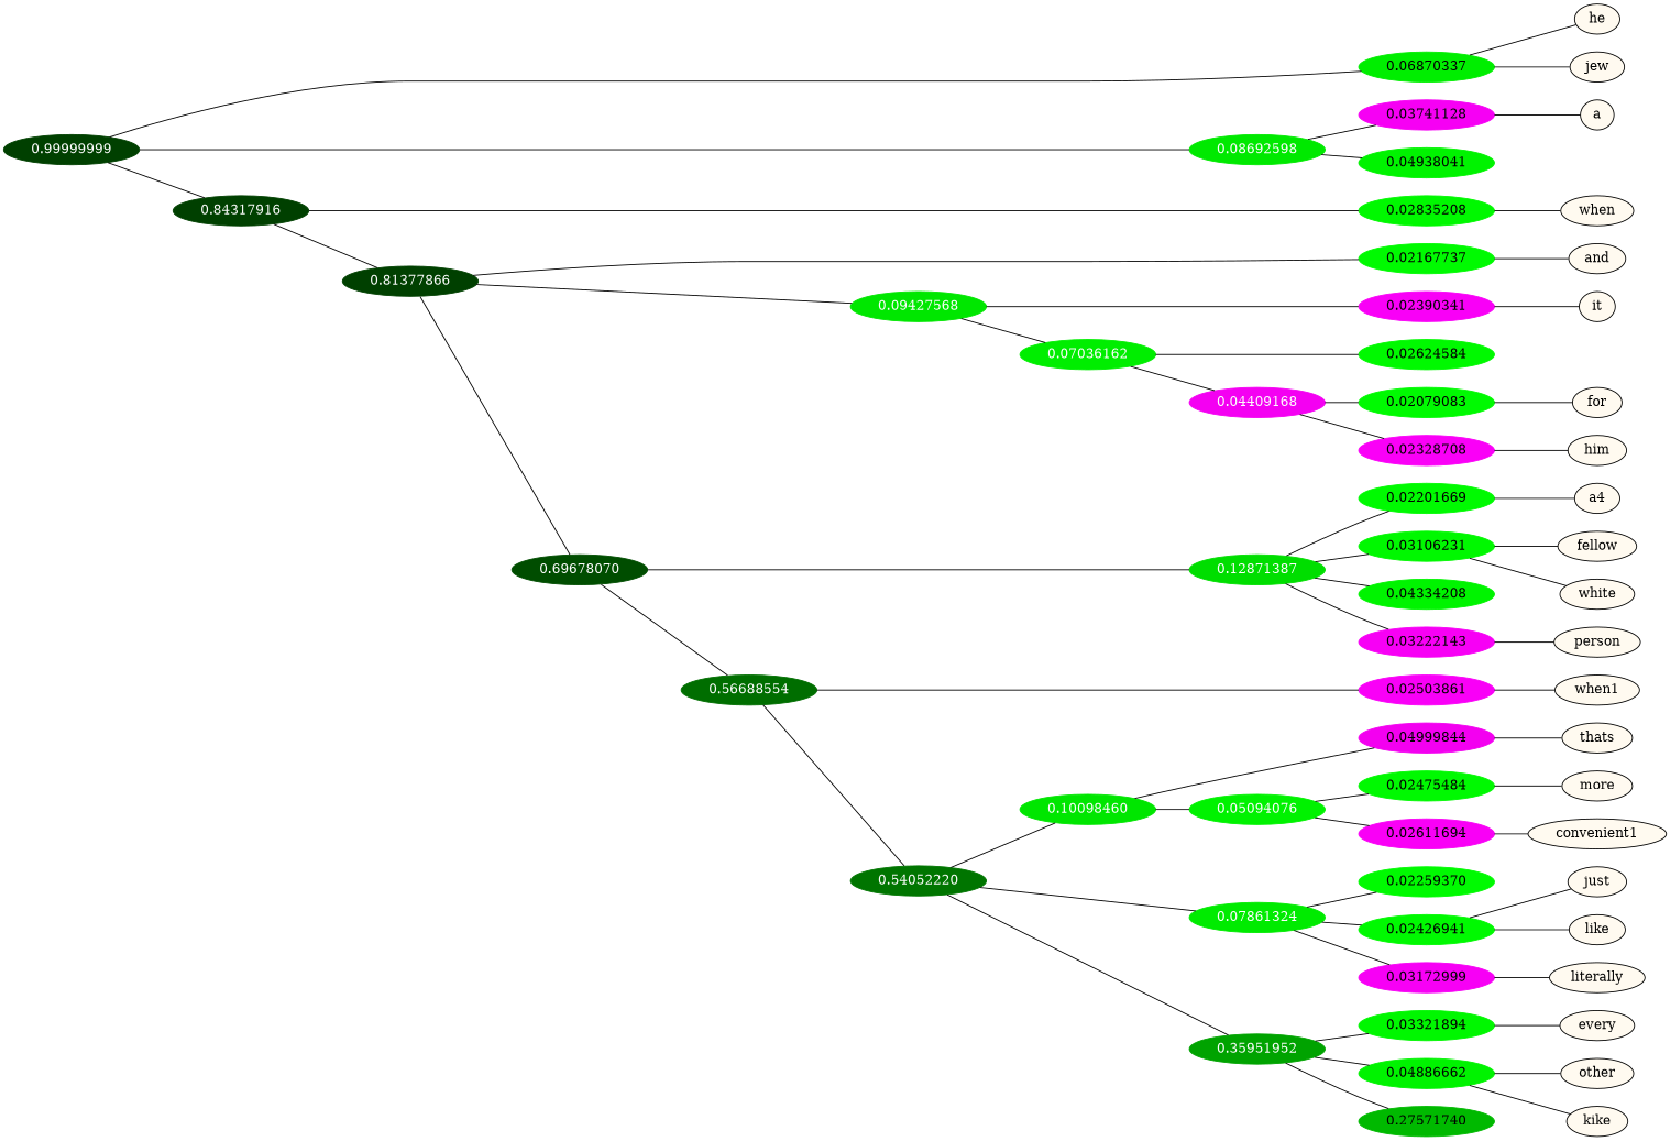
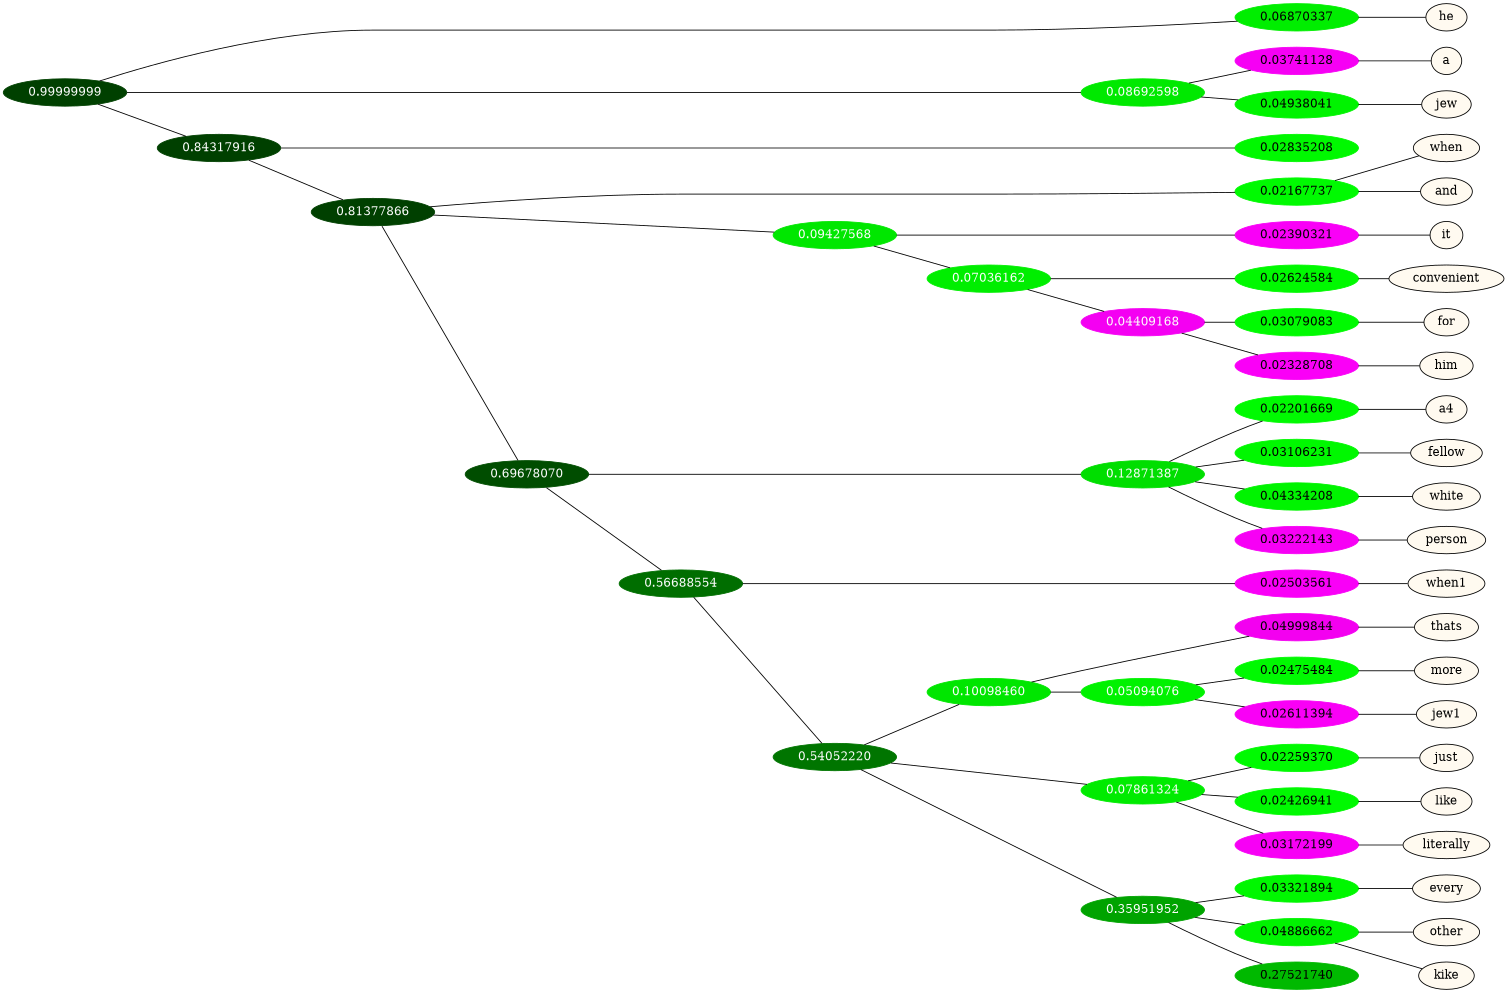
  graph {
    rankdir=LR
    node [color=black format=png nodesep=0.001 ordering=out overlap_scaling=0.01 ranksep=0.001 style=filled]
    n1 [fillcolor=floralwhite height=0.15 label=he style="filled,solid" width=0.15]
    n2 [fillcolor=floralwhite height=0.15 label=a style="filled,solid" width=0.15]
    n3 [fillcolor=floralwhite height=0.15 label=jew style="filled,solid" width=0.15]
    n4 [fillcolor=floralwhite height=0.15 label=when style="filled,solid" width=0.15]
    n5 [fillcolor=floralwhite height=0.15 label=it style="filled,solid" width=0.15]
+   n6 [fillcolor=floralwhite height=0.15 label=convenient style="filled,solid" width=0.15]
    n7 [fillcolor=floralwhite height=0.15 label=for style="filled,solid" width=0.15]
    n8 [fillcolor=floralwhite height=0.15 label=him style="filled,solid" width=0.15]
    n9 [fillcolor=floralwhite height=0.15 label=and style="filled,solid" width=0.15]
    n10 [fillcolor=floralwhite height=0.15 label=a4 style="filled,solid" width=0.15]
    n11 [fillcolor=floralwhite height=0.15 label=fellow style="filled,solid" width=0.15]
    n12 [fillcolor=floralwhite height=0.15 label=white style="filled,solid" width=0.15]
    n13 [fillcolor=floralwhite height=0.15 label=person style="filled,solid" width=0.15]
    n14 [fillcolor=floralwhite height=0.15 label=when1 style="filled,solid" width=0.15]
    n15 [fillcolor=floralwhite height=0.15 label=thats style="filled,solid" width=0.15]
    n16 [fillcolor=floralwhite height=0.15 label=more style="filled,solid" width=0.15]
-   n17 [fillcolor=floralwhite height=0.15 label=convenient1 style="filled,solid" width=0.15]
+   n17 [fillcolor=floralwhite height=0.15 label=jew1 style="filled,solid" width=0.15]
    n18 [fillcolor=floralwhite height=0.15 label=just style="filled,solid" width=0.15]
    n19 [fillcolor=floralwhite height=0.15 label=like style="filled,solid" width=0.15]
    n20 [fillcolor=floralwhite height=0.15 label=literally style="filled,solid" width=0.15]
    n21 [fillcolor=floralwhite height=0.15 label=every style="filled,solid" width=0.15]
    n22 [fillcolor=floralwhite height=0.15 label=other style="filled,solid" width=0.15]
    n23 [fillcolor=floralwhite height=0.15 label=kike style="filled,solid" width=0.15]
    n24 [color="0.334 1.000 0.931" fontcolor=black height=0.15 label=0.06870337 width=0.15]
    n25 [color="0.835 1.000 0.963" fontcolor=black height=0.15 label=0.03741128 width=0.15]
    n26 [color="0.334 1.000 0.951" fontcolor=black height=0.15 label=0.04938041 width=0.15]
    n27 [color="0.334 1.000 0.972" fontcolor=black height=0.15 label=0.02835208 width=0.15]
-   n28 [color="0.835 1.000 0.976" fontcolor=black height=0.15 label=0.02390341 width=0.15]
+   n28 [color="0.835 1.000 0.976" fontcolor=black height=0.15 label=0.02390321 width=0.15]
    n29 [color="0.334 1.000 0.974" fontcolor=black height=0.15 label=0.02624584 width=0.15]
-   n30 [color="0.334 1.000 0.979" fontcolor=black height=0.15 label=0.02079083 width=0.15]
+   n30 [color="0.334 1.000 0.979" fontcolor=black height=0.15 label=0.03079083 width=0.15]
    n31 [color="0.835 1.000 0.977" fontcolor=black height=0.15 label=0.02328708 width=0.15]
    n32 [color="0.334 1.000 0.978" fontcolor=black height=0.15 label=0.02167737 width=0.15]
    n33 [color="0.334 1.000 0.978" fontcolor=black height=0.15 label=0.02201669 width=0.15]
    n34 [color="0.334 1.000 0.969" fontcolor=black height=0.15 label=0.03106231 width=0.15]
    n35 [color="0.334 1.000 0.957" fontcolor=black height=0.15 label=0.04334208 width=0.15]
    n36 [color="0.835 1.000 0.968" fontcolor=black height=0.15 label=0.03222143 width=0.15]
-   n37 [color="0.835 1.000 0.975" fontcolor=black height=0.15 label=0.02503861 width=0.15]
+   n37 [color="0.835 1.000 0.975" fontcolor=black height=0.15 label=0.02503561 width=0.15]
    n38 [color="0.835 1.000 0.950" fontcolor=black height=0.15 label=0.04999844 width=0.15]
    n39 [color="0.334 1.000 0.975" fontcolor=black height=0.15 label=0.02475484 width=0.15]
-   n40 [color="0.835 1.000 0.974" fontcolor=black height=0.15 label=0.02611694 width=0.15]
+   n40 [color="0.835 1.000 0.974" fontcolor=black height=0.15 label=0.02611394 width=0.15]
    n41 [color="0.334 1.000 0.977" fontcolor=black height=0.15 label=0.02259370 width=0.15]
    n42 [color="0.334 1.000 0.976" fontcolor=black height=0.15 label=0.02426941 width=0.15]
-   n43 [color="0.835 1.000 0.968" fontcolor=black height=0.15 label=0.03172999 width=0.15]
+   n43 [color="0.835 1.000 0.968" fontcolor=black height=0.15 label=0.03172199 width=0.15]
    n44 [color="0.334 1.000 0.967" fontcolor=black height=0.15 label=0.03321894 width=0.15]
    n45 [color="0.334 1.000 0.951" fontcolor=black height=0.15 label=0.04886662 width=0.15]
-   n46 [color="0.334 1.000 0.725" fontcolor=black height=0.15 label=0.27571740 width=0.15]
+   n46 [color="0.334 1.000 0.725" fontcolor=black height=0.15 label=0.27521740 width=0.15]
    n47 [color="0.334 1.000 0.250" fontcolor=grey99 height=0.15 label=0.99999999 width=0.15]
    n48 [color="0.334 1.000 0.913" fontcolor=grey99 height=0.15 label=0.08692598 width=0.15]
    n49 [color="0.334 1.000 0.250" fontcolor=grey99 height=0.15 label=0.84317916 width=0.15]
    n50 [color="0.334 1.000 0.250" fontcolor=grey99 height=0.15 label=0.81377866 width=0.15]
    n51 [color="0.334 1.000 0.906" fontcolor=grey99 height=0.15 label=0.09427568 width=0.15]
    n52 [color="0.334 1.000 0.303" fontcolor=grey99 height=0.15 label=0.69678070 width=0.15]
    n53 [color="0.334 1.000 0.930" fontcolor=grey99 height=0.15 label=0.07036162 width=0.15]
    n54 [color="0.334 1.000 0.871" fontcolor=grey99 height=0.15 label=0.12871387 width=0.15]
    n55 [color="0.334 1.000 0.433" fontcolor=grey99 height=0.15 label=0.56688554 width=0.15]
    n56 [color="0.835 1.000 0.956" fontcolor=grey99 height=0.15 label=0.04409168 width=0.15]
    n57 [color="0.334 1.000 0.459" fontcolor=grey99 height=0.15 label=0.54052220 width=0.15]
    n58 [color="0.334 1.000 0.899" fontcolor=grey99 height=0.15 label=0.10098460 width=0.15]
    n59 [color="0.334 1.000 0.921" fontcolor=grey99 height=0.15 label=0.07861324 width=0.15]
    n60 [color="0.334 1.000 0.640" fontcolor=grey99 height=0.15 label=0.35951952 width=0.15]
    n61 [color="0.334 1.000 0.949" fontcolor=grey99 height=0.15 label=0.05094076 width=0.15]
    subgraph sub_1 {
      rank=same
      n1
      n2
      n3
      n4
      n5
+     n6
      n7
      n8
      n9
      n10
      n11
      n12
      n13
      n14
      n15
      n16
      n17
      n18
      n19
      n20
      n21
      n22
      n23
    }
    subgraph sub_2 {
      rank=same
      n24
      n25
      n26
      n27
      n28
      n29
      n30
      n31
      n32
      n33
      n34
      n35
      n36
      n37
      n38
      n39
      n40
      n41
      n42
      n43
      n44
      n45
      n46
    }
    n24 -- n1
    n25 -- n2
-   n24 -- n3
-   n27 -- n4
+   n26 -- n3
+   n32 -- n4
    n28 -- n5
+   n29 -- n6
    n30 -- n7
    n31 -- n8
    n32 -- n9
    n33 -- n10
    n34 -- n11
-   n34 -- n12
+   n35 -- n12
    n36 -- n13
    n37 -- n14
    n38 -- n15
    n39 -- n16
    n40 -- n17
-   n42 -- n18
+   n41 -- n18
    n42 -- n19
    n43 -- n20
    n44 -- n21
    n45 -- n22
    n45 -- n23
    n47 -- n24
    n47 -- n48
    n47 -- n49
    n48 -- n25
    n48 -- n26
    n49 -- n27
    n49 -- n50
    n50 -- n32
    n50 -- n51
    n50 -- n52
    n51 -- n28
    n51 -- n53
    n52 -- n54
    n52 -- n55
    n53 -- n29
    n53 -- n56
    n54 -- n33
    n54 -- n34
    n54 -- n35
    n54 -- n36
    n55 -- n37
    n55 -- n57
    n56 -- n30
    n56 -- n31
    n57 -- n58
    n57 -- n59
    n57 -- n60
    n58 -- n38
    n58 -- n61
    n59 -- n41
    n59 -- n42
    n59 -- n43
    n60 -- n44
    n60 -- n45
    n60 -- n46
    n61 -- n39
    n61 -- n40
  }
